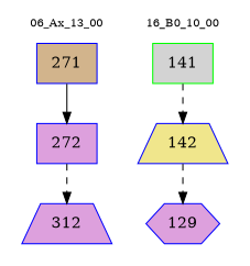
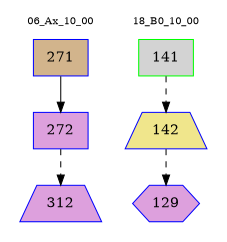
  digraph {
    node [color=blue fillcolor=plum shape=box style=filled]
    edge [color=black style=dashed]
    n1 [fillcolor=tan label=271]
    n2 [label=272]
    n3 [label=312 shape=trapezium]
    n4 [color=green fillcolor=lightgrey label=141]
    n5 [fillcolor=khaki label=142 shape=trapezium]
    n6 [label=129 shape=hexagon]
    subgraph cluster_1 {
      color=white
      fontsize=10
-     label="06_Ax_13_00"
+     label="06_Ax_10_00"
      n1
      n2
      n3
    }
    subgraph cluster_2 {
      color=white
      fontsize=10
-     label="16_B0_10_00"
+     label="18_B0_10_00"
      n4
      n5
      n6
    }
    n1 -> n2 [style=solid]
    n2 -> n3
    n4 -> n5
    n5 -> n6
  }
